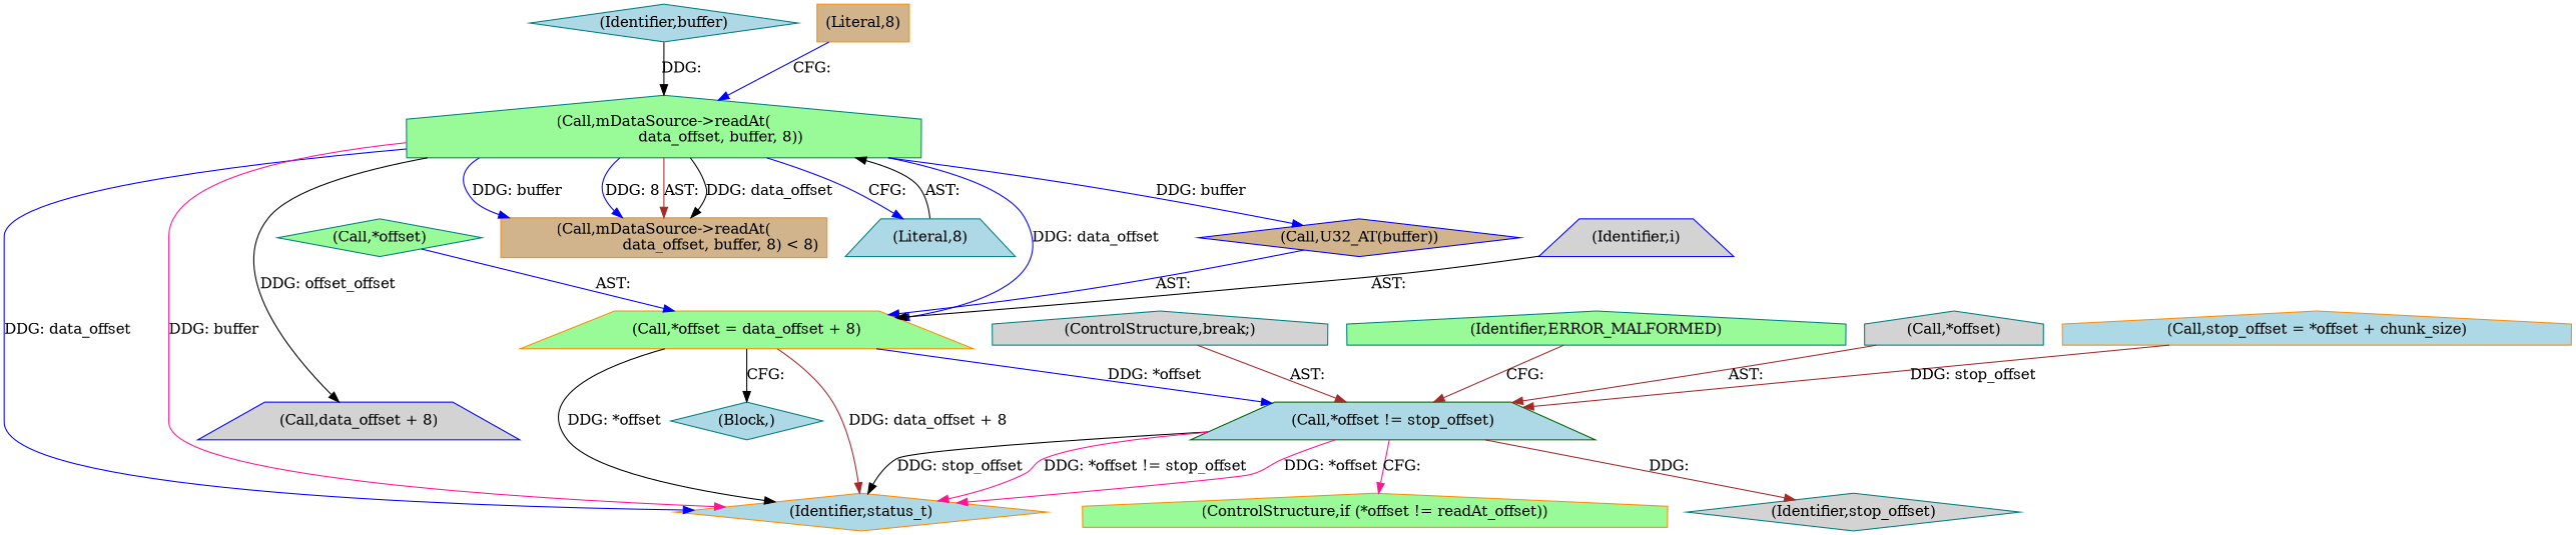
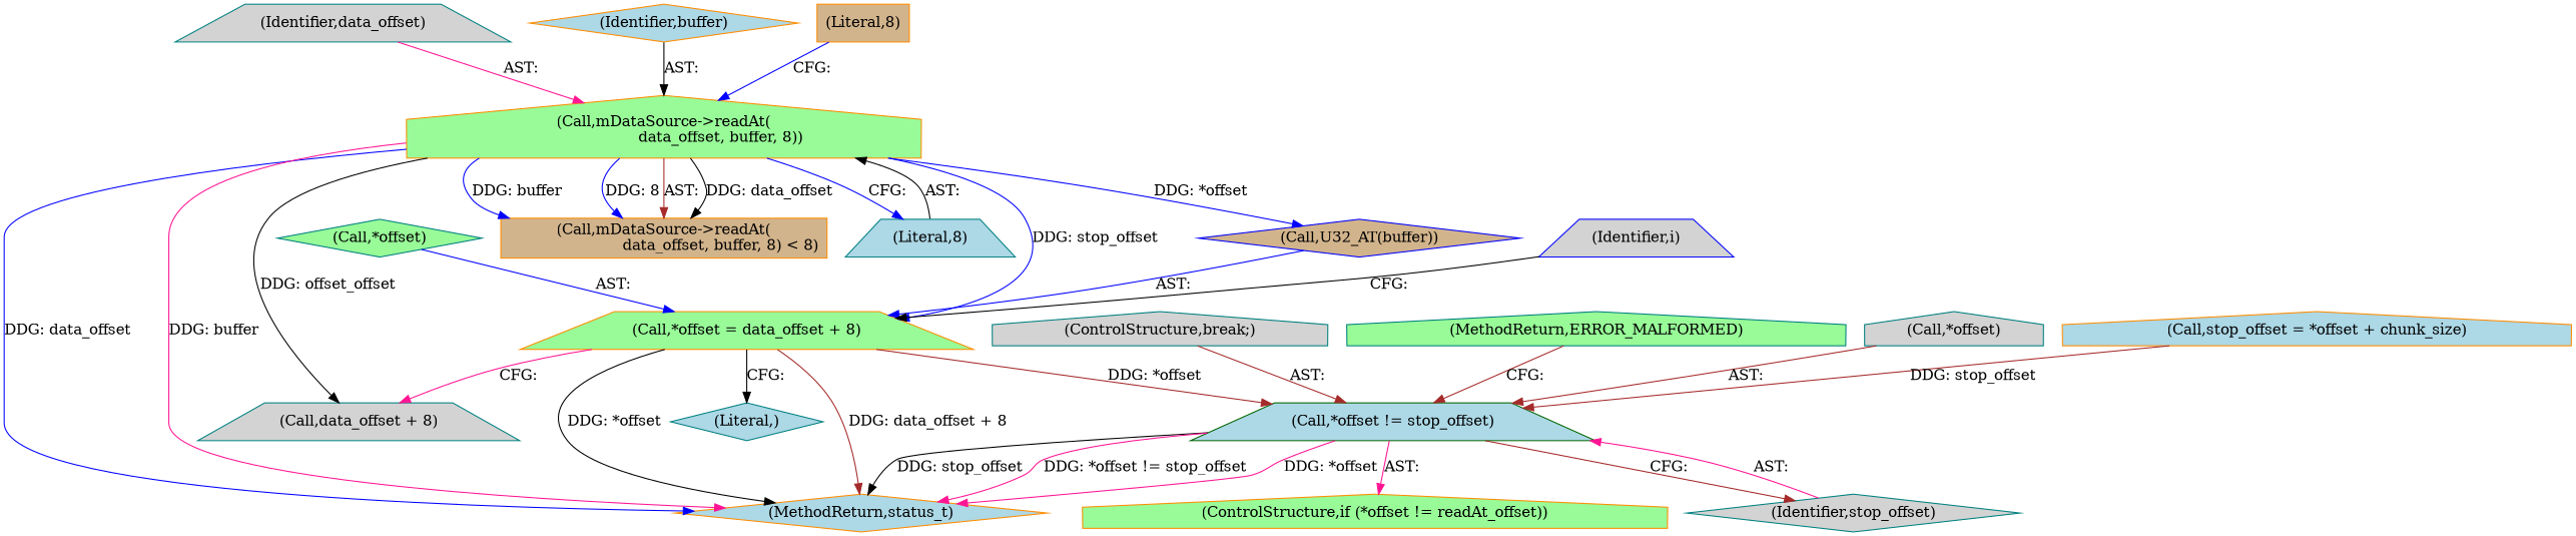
  digraph {
    node [color=teal fillcolor=lightblue shape=trapezium style=filled]
    edge [color=blue]
    n1 [color=darkorange fillcolor=palegreen label="(Call,*offset = data_offset + 8)"]
    n2 [color=darkgreen label="(Call,*offset != stop_offset)"]
-   n3 [color=blue fillcolor=lightgrey label="(Call,data_offset + 8)"]
-   n4 [label="(Block,)" shape=diamond]
-   n5 [color=darkorange label="(Identifier,status_t)" shape=diamond]
+   n3 [fillcolor=lightgrey label="(Call,data_offset + 8)"]
+   n4 [label="(Literal,)" shape=diamond]
+   n5 [color=darkorange label="(MethodReturn,status_t)" shape=diamond]
    n6 [color=darkorange fillcolor=palegreen label="(ControlStructure,if (*offset != readAt_offset))" shape=house]
    n7 [fillcolor=lightgrey label="(Identifier,stop_offset)" shape=diamond]
-   n8 [fillcolor=palegreen label="(Call,mDataSource->readAt(\n                        data_offset, buffer, 8))" shape=house]
+   n8 [color=darkorange fillcolor=palegreen label="(Call,mDataSource->readAt(\n                        data_offset, buffer, 8))" shape=house]
    n9 [color=darkorange fillcolor=tan label="(Call,mDataSource->readAt(\n                        data_offset, buffer, 8) < 8)" shape=box]
    n10 [label="(Literal,8)"]
    n11 [color=blue fillcolor=tan label="(Call,U32_AT(buffer))" shape=diamond]
    n12 [color=blue fillcolor=lightgrey label="(Identifier,i)"]
    n13 [fillcolor=lightgrey label="(ControlStructure,break;)" shape=house]
-   n15 [fillcolor=palegreen label="(Identifier,ERROR_MALFORMED)" shape=house]
+   n14 [fillcolor=lightgrey label="(Identifier,data_offset)"]
+   n15 [fillcolor=palegreen label="(MethodReturn,ERROR_MALFORMED)" shape=house]
    n16 [fillcolor=lightgrey label="(Call,*offset)" shape=house]
    n17 [fillcolor=palegreen label="(Call,*offset)" shape=diamond]
-   n18 [label="(Identifier,buffer)" shape=diamond]
+   n18 [color=darkorange label="(Identifier,buffer)" shape=diamond]
    n19 [color=darkorange label="(Call,stop_offset = *offset + chunk_size)" shape=house]
    n20 [color=darkorange fillcolor=tan label="(Literal,8)" shape=box]
-   n1 -> n2 [label="DDG: *offset"]
+   n1 -> n2 [color=brown label="DDG: *offset"]
+   n1 -> n3 [color=deeppink label="CFG: "]
    n1 -> n4 [color=black label="CFG: "]
    n1 -> n5 [color=brown label="DDG: data_offset + 8"]
    n1 -> n5 [color=black label="DDG: *offset"]
    n2 -> n5 [color=deeppink label="DDG: *offset"]
    n2 -> n5 [color=black label="DDG: stop_offset"]
    n2 -> n5 [color=deeppink label="DDG: *offset != stop_offset"]
-   n2 -> n6 [color=deeppink label="CFG: "]
-   n2 -> n7 [color=brown label="DDG: "]
-   n8 -> n1 [label="DDG: data_offset"]
+   n2 -> n6 [color=deeppink label="AST: "]
+   n2 -> n7 [color=brown label="CFG: "]
+   n7 -> n2 [color=deeppink label="AST: "]
+   n8 -> n1 [label="DDG: stop_offset"]
    n8 -> n3 [color=black label="DDG: offset_offset"]
    n8 -> n5 [label="DDG: data_offset"]
    n8 -> n5 [color=deeppink label="DDG: buffer"]
    n8 -> n9 [color=brown label="AST: "]
    n8 -> n9 [color=black label="DDG: data_offset"]
    n8 -> n9 [label="DDG: buffer"]
    n8 -> n9 [label="DDG: 8"]
    n8 -> n10 [label="CFG: "]
-   n8 -> n11 [label="DDG: buffer"]
+   n8 -> n11 [label="DDG: *offset"]
    n10 -> n8 [color=black label="AST: "]
    n11 -> n1 [label="AST: "]
-   n12 -> n1 [color=black label="AST: "]
+   n12 -> n1 [color=black label="CFG: "]
    n13 -> n2 [color=brown label="AST: "]
+   n14 -> n8 [color=deeppink label="AST: "]
    n15 -> n2 [color=brown label="CFG: "]
    n16 -> n2 [color=brown label="AST: "]
    n17 -> n1 [label="AST: "]
-   n18 -> n8 [color=black label="DDG: "]
+   n18 -> n8 [color=black label="AST: "]
    n19 -> n2 [color=brown label="DDG: stop_offset"]
    n20 -> n8 [label="CFG: "]
  }
